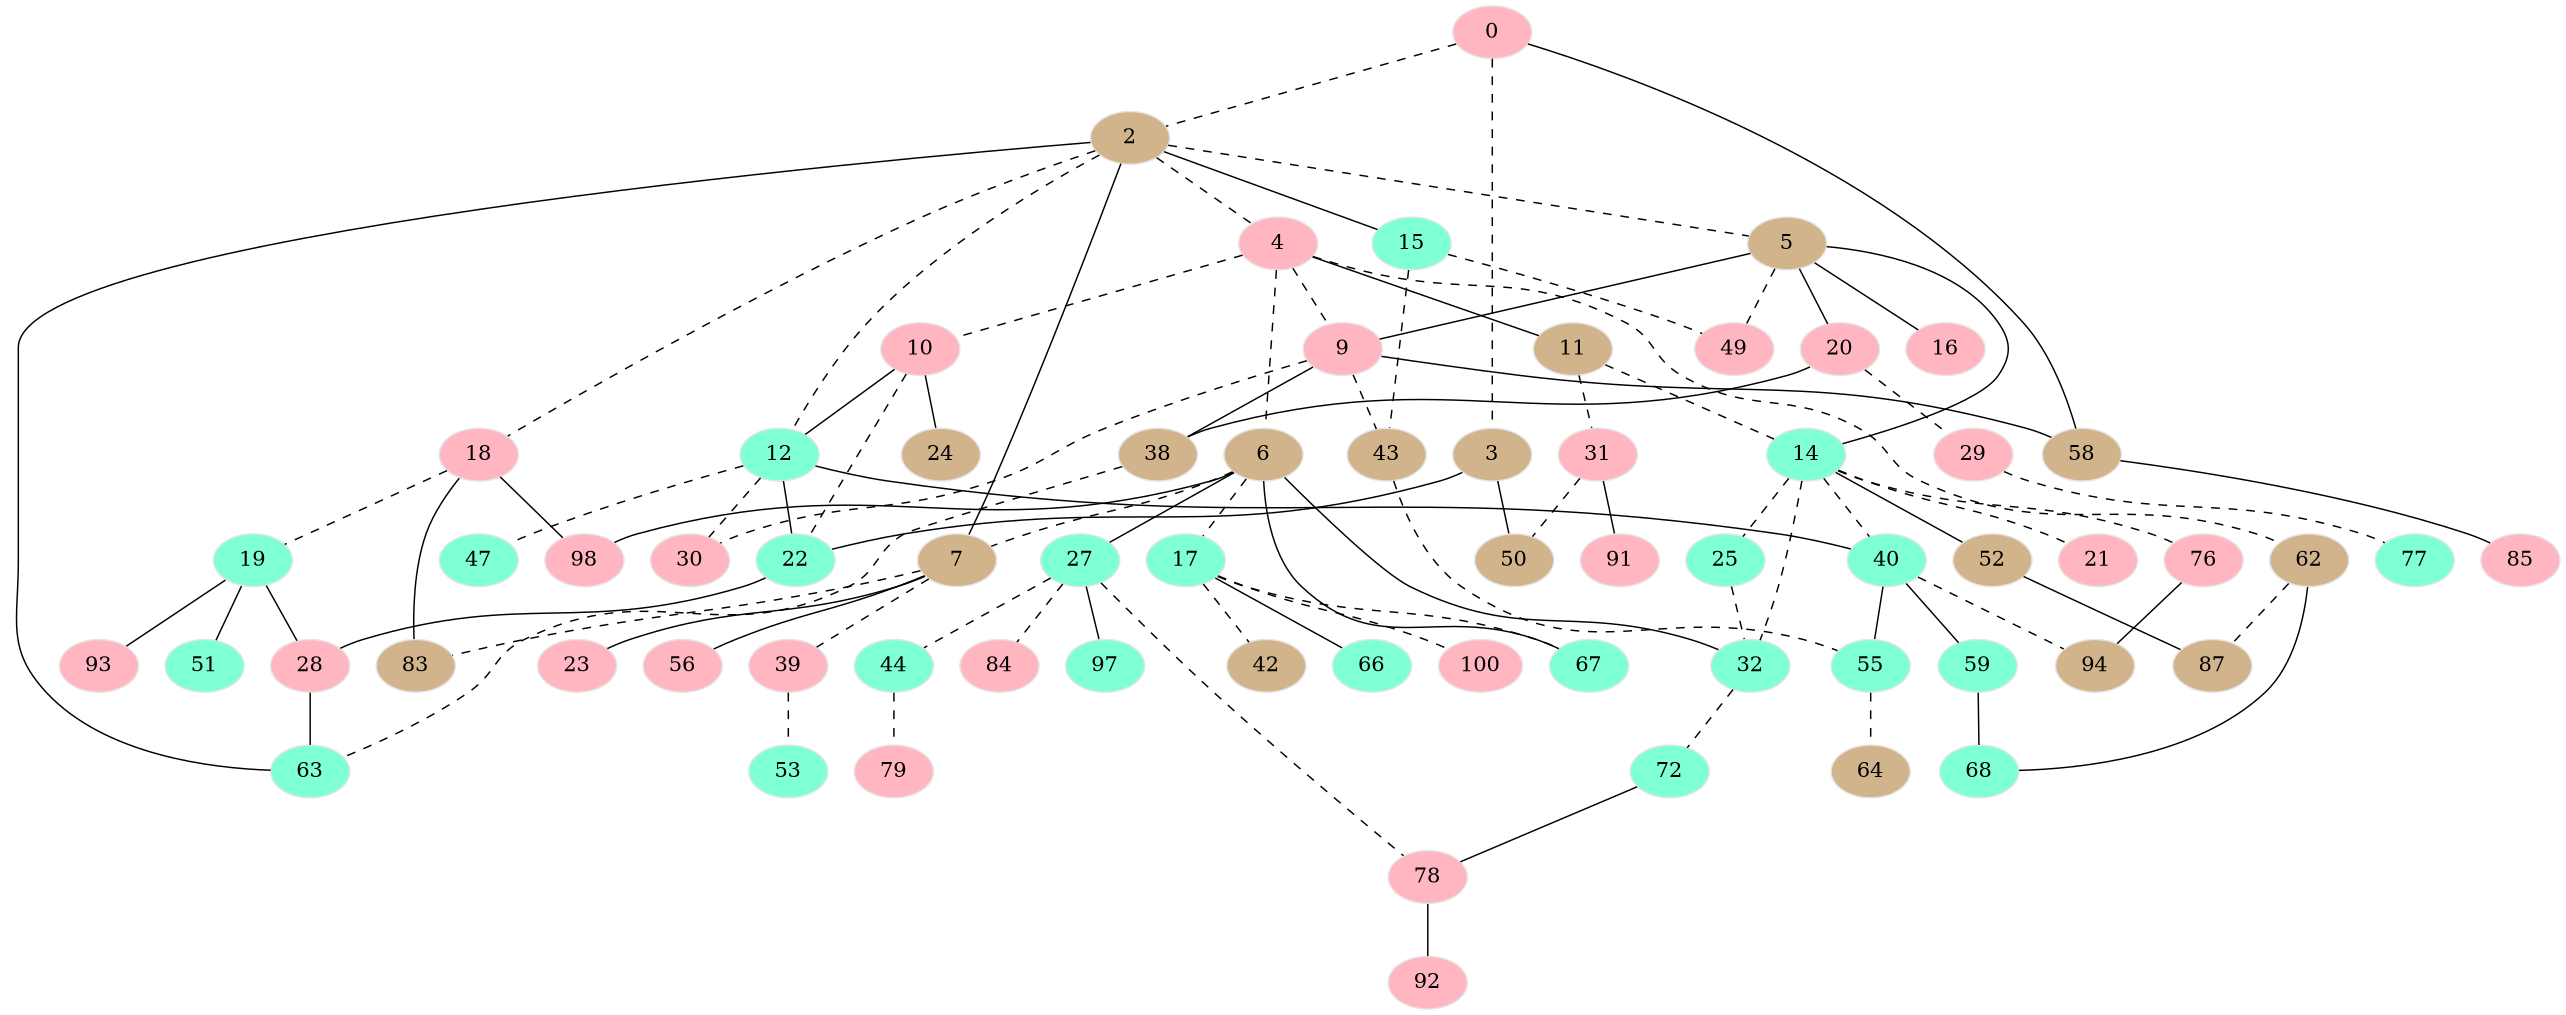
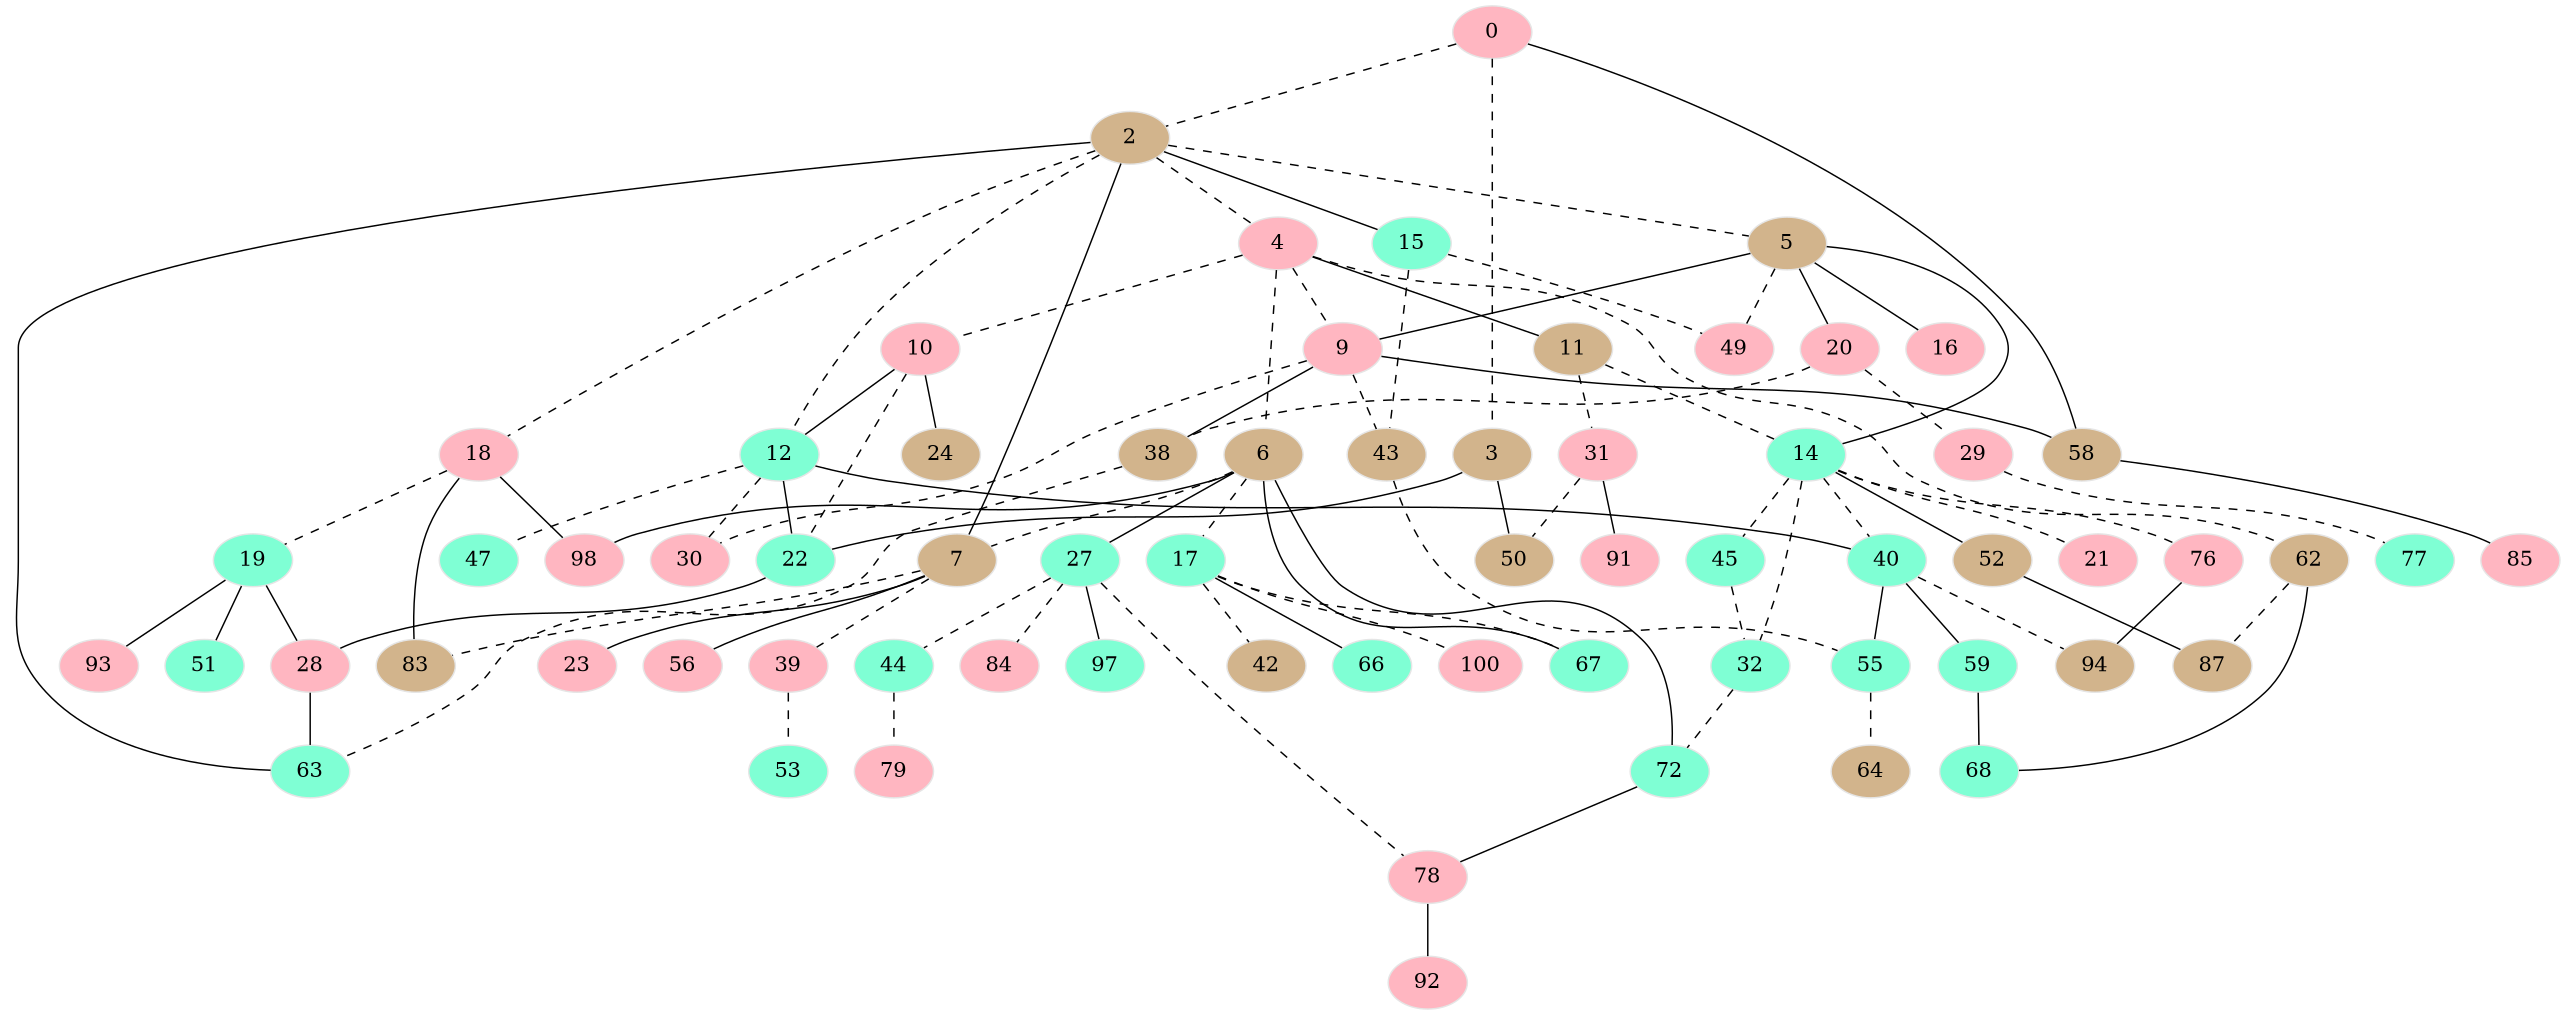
  graph {
    node [color=gray90 fillcolor=lightpink style=filled]
    edge [style=dashed]
    n1 [label=0 super="+37"]
    2 [fillcolor=tan super="+48"]
    3 [fillcolor=tan super="+71"]
    58 [fillcolor=tan super="+70"]
    4
    5 [fillcolor=tan super="+80"]
    7 [fillcolor=tan super="+33"]
    12 [fillcolor=aquamarine super="+65"]
    15 [fillcolor=aquamarine]
    18 [super="+95"]
    63 [fillcolor=aquamarine]
    22 [fillcolor=aquamarine super="+46"]
    50 [fillcolor=tan]
    85
    6 [fillcolor=tan super="+8"]
    9 [super="+13"]
    10 [super="+60"]
    11 [fillcolor=tan super="+75"]
    62 [fillcolor=tan super="+82"]
    14 [fillcolor=aquamarine super="+26"]
    16
    20
    49
    23
    39 [super="+73"]
    56
    83 [fillcolor=tan]
    30 [super="+81"]
    40 [fillcolor=aquamarine super="+45"]
    47 [fillcolor=aquamarine]
    43 [fillcolor=tan super="+74"]
    98
    19 [fillcolor=aquamarine super="+61"]
    28 [super="+86"]
    17 [fillcolor=aquamarine super="+41"]
    27 [fillcolor=aquamarine super="+35"]
    32 [fillcolor=aquamarine super="+36"]
    67 [fillcolor=aquamarine]
    38 [fillcolor=tan super="+89"]
    24 [fillcolor=tan]
    31 [super="+57"]
    87 [fillcolor=tan super="+99"]
    68 [fillcolor=aquamarine super="+88"]
    21
-   25 [fillcolor=aquamarine]
+   25 [fillcolor=aquamarine label=45]
    52 [fillcolor=tan]
    76 [super="+90"]
    29 [super="+34"]
    42 [fillcolor=tan]
    66 [fillcolor=aquamarine]
    100
    44 [fillcolor=aquamarine super="+54"]
    78 [super="+96"]
    84
    97 [fillcolor=aquamarine]
    72 [fillcolor=aquamarine]
    53 [fillcolor=aquamarine super="+69"]
    55 [fillcolor=aquamarine]
    91
    59 [fillcolor=aquamarine]
    94 [fillcolor=tan]
    51 [fillcolor=aquamarine]
    93
    77 [fillcolor=aquamarine]
    79
    92
    64 [fillcolor=tan]
    n1 -- 2
    n1 -- 3
    n1 -- 58 [style=solid]
    2 -- 4
    2 -- 5
    2 -- 7 [style=solid]
    2 -- 12
    2 -- 15 [style=solid]
    2 -- 18
    2 -- 63 [style=solid]
    3 -- 22 [style=solid]
    3 -- 50 [style=solid]
    58 -- 85 [style=solid]
    4 -- 6
    4 -- 9
    4 -- 10
    4 -- 11 [style=solid]
    4 -- 62
    5 -- 9 [style=solid]
    5 -- 14 [style=solid]
    5 -- 16 [style=solid]
    5 -- 20 [style=solid]
    5 -- 49
    7 -- 23 [style=solid]
    7 -- 39
    7 -- 56 [style=solid]
    7 -- 83
    12 -- 22 [style=solid]
    12 -- 30
    12 -- 40 [style=solid]
    12 -- 47
    15 -- 49
    15 -- 43
    18 -- 83 [style=solid]
    18 -- 98 [style=solid]
    18 -- 19
    22 -- 28 [style=solid]
    6 -- 7
    6 -- 98 [style=solid]
    6 -- 17
    6 -- 27 [style=solid]
-   6 -- 32 [style=solid]
+   6 -- 72 [style=solid]
    6 -- 67 [style=solid]
    9 -- 58 [style=solid]
    9 -- 30
    9 -- 43
    9 -- 38 [style=solid]
    10 -- 12 [style=solid]
    10 -- 22
    10 -- 24 [style=solid]
    11 -- 14
    11 -- 31
    62 -- 87
    62 -- 68 [style=solid]
    14 -- 40
    14 -- 32
    14 -- 21
    14 -- 25
    14 -- 52 [style=solid]
    14 -- 76
-   20 -- 38 [style=solid]
+   20 -- 38
    20 -- 29
    39 -- 53
    40 -- 55 [style=solid]
    40 -- 59 [style=solid]
    40 -- 94
    43 -- 55
    19 -- 28 [style=solid]
    19 -- 51 [style=solid]
    19 -- 93 [style=solid]
    28 -- 63 [style=solid]
    17 -- 67
    17 -- 42
    17 -- 66 [style=solid]
    17 -- 100
    27 -- 44
    27 -- 78
    27 -- 84
    27 -- 97 [style=solid]
    32 -- 72
    38 -- 63
    31 -- 50
    31 -- 91 [style=solid]
    25 -- 32
    52 -- 87 [style=solid]
    76 -- 94 [style=solid]
    29 -- 77
    44 -- 79
    78 -- 92 [style=solid]
    72 -- 78 [style=solid]
    55 -- 64
    59 -- 68 [style=solid]
  }
